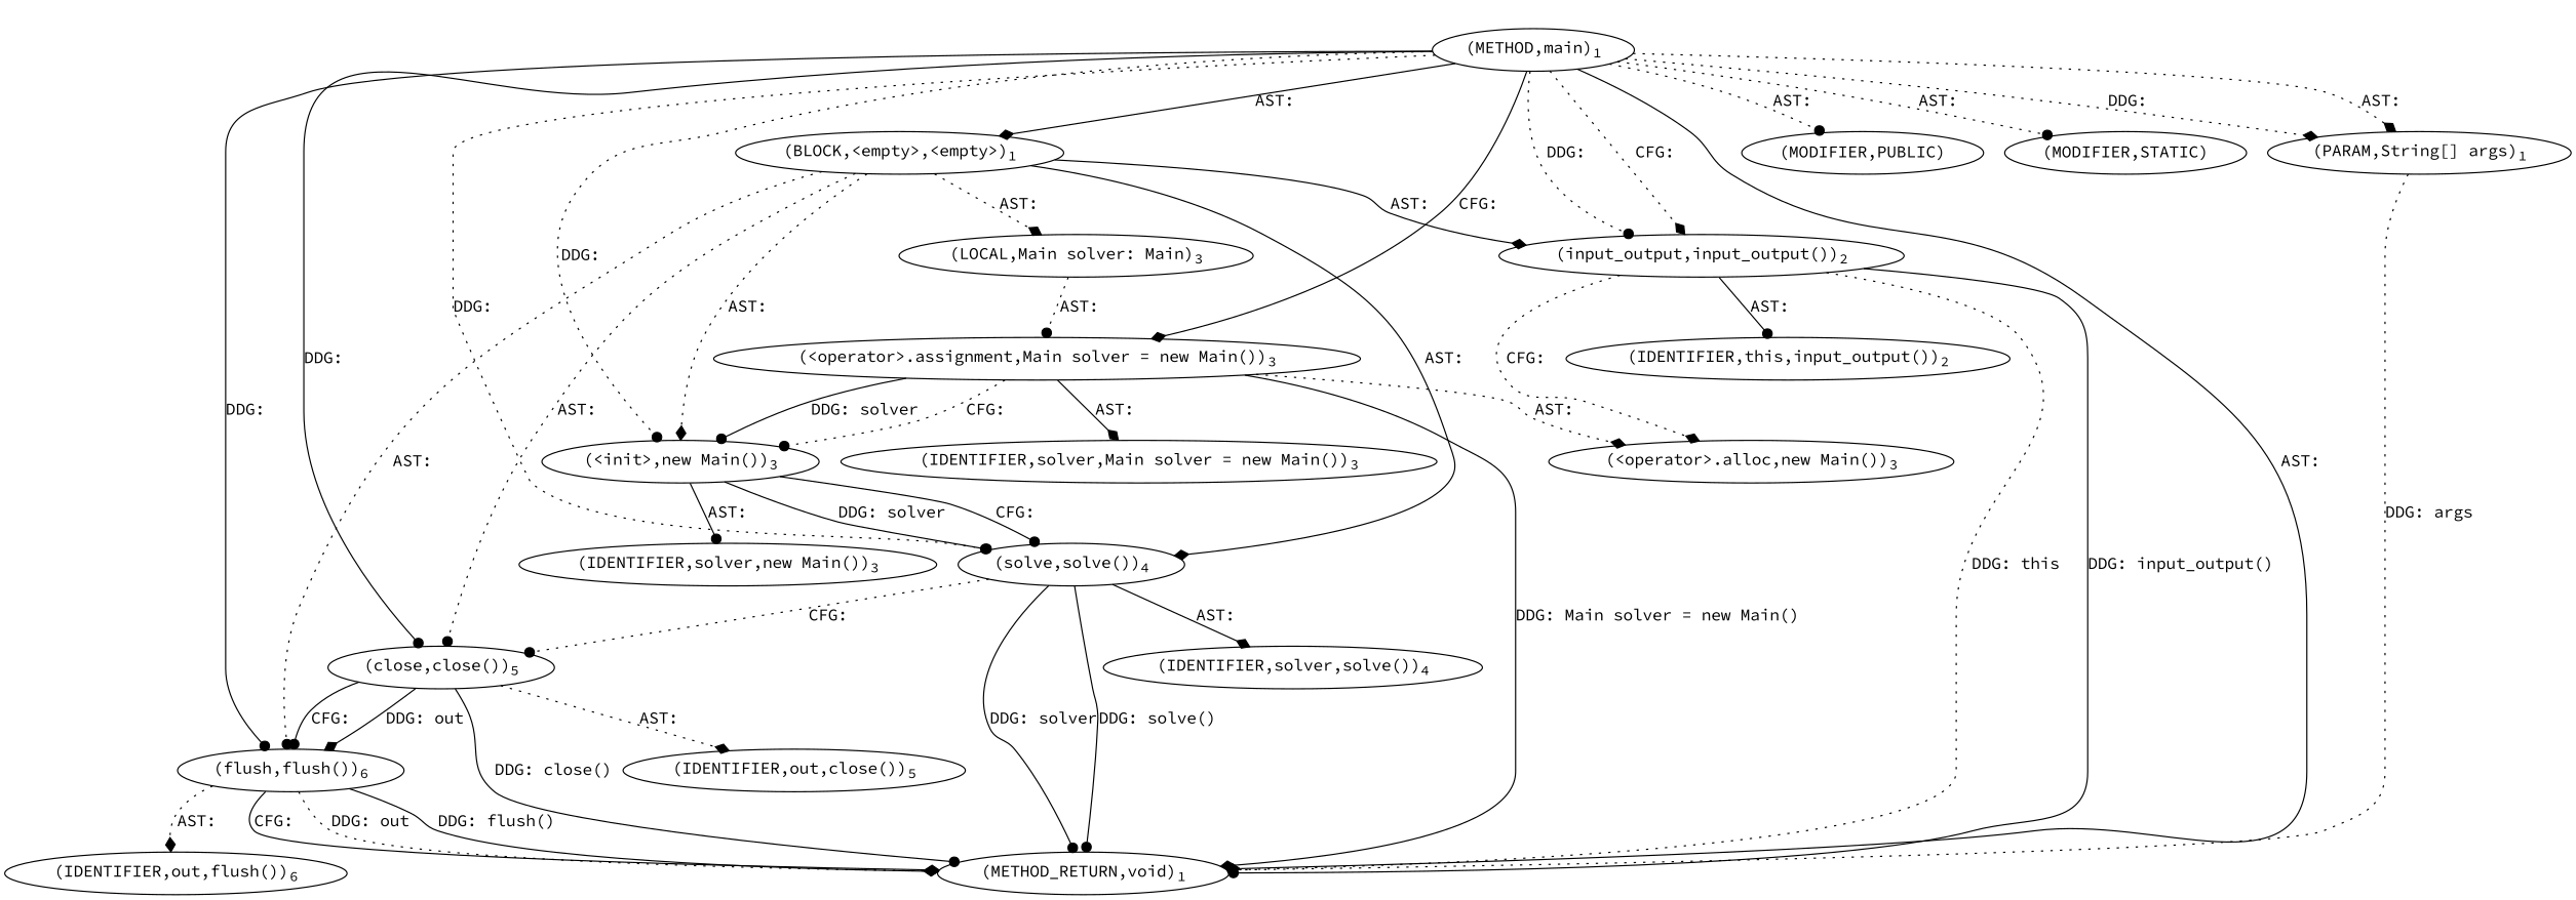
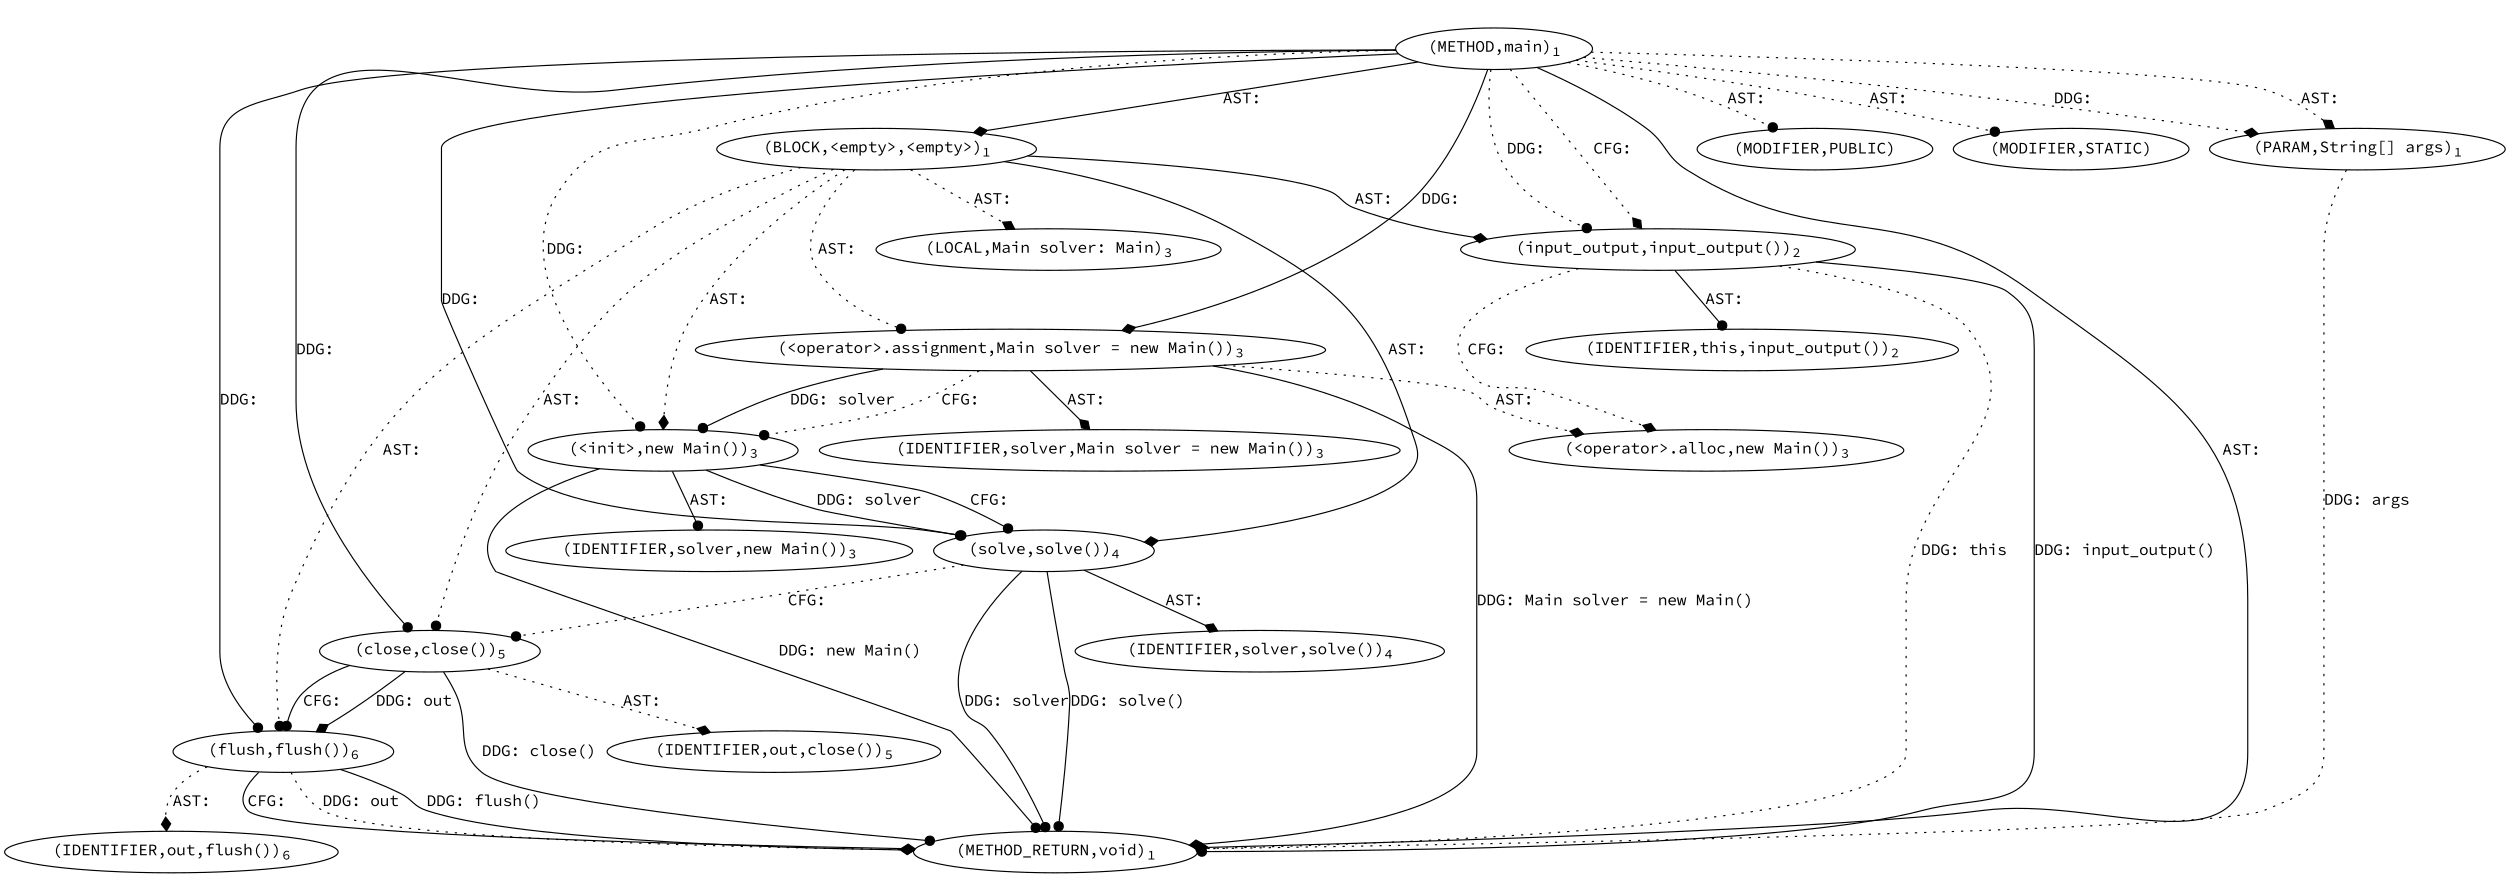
  digraph {
    fontname="Source Code Pro"
    node [fontname="Source Code Pro"]
    edge [arrowhead=dot fontname="Source Code Pro" style=solid]
    n1 [label=<(METHOD,main)<SUB>1</SUB>>]
    n2 [label=<(PARAM,String[] args)<SUB>1</SUB>>]
    n3 [label=<(BLOCK,&lt;empty&gt;,&lt;empty&gt;)<SUB>1</SUB>>]
    n4 [label=<(input_output,input_output())<SUB>2</SUB>>]
    n5 [label=<(&lt;operator&gt;.assignment,Main solver = new Main())<SUB>3</SUB>>]
    n6 [label=<(&lt;init&gt;,new Main())<SUB>3</SUB>>]
    n7 [label=<(solve,solve())<SUB>4</SUB>>]
    n8 [label=<(close,close())<SUB>5</SUB>>]
    n9 [label=<(flush,flush())<SUB>6</SUB>>]
    n10 [label=<(MODIFIER,PUBLIC)>]
    n11 [label=<(MODIFIER,STATIC)>]
    n12 [label=<(METHOD_RETURN,void)<SUB>1</SUB>>]
    n13 [label=<(LOCAL,Main solver: Main)<SUB>3</SUB>>]
    n14 [label=<(IDENTIFIER,this,input_output())<SUB>2</SUB>>]
    n15 [label=<(&lt;operator&gt;.alloc,new Main())<SUB>3</SUB>>]
    n16 [label=<(IDENTIFIER,solver,Main solver = new Main())<SUB>3</SUB>>]
    n17 [label=<(IDENTIFIER,solver,new Main())<SUB>3</SUB>>]
    n18 [label=<(IDENTIFIER,solver,solve())<SUB>4</SUB>>]
    n19 [label=<(IDENTIFIER,out,close())<SUB>5</SUB>>]
    n20 [label=<(IDENTIFIER,out,flush())<SUB>6</SUB>>]
    n1 -> n2 [arrowhead=diamond label="AST: " style=dotted]
    n1 -> n2 [arrowhead=diamond label="DDG: " style=dotted]
    n1 -> n3 [arrowhead=diamond label="AST: "]
    n1 -> n4 [arrowhead=diamond label="CFG: " style=dotted]
    n1 -> n4 [label="DDG: " style=dotted]
-   n1 -> n5 [arrowhead=diamond label="CFG: "]
+   n1 -> n5 [arrowhead=diamond label="DDG: "]
    n1 -> n6 [label="DDG: " style=dotted]
-   n1 -> n7 [label="DDG: " style=dotted]
+   n1 -> n7 [label="DDG: "]
    n1 -> n8 [label="DDG: "]
    n1 -> n9 [label="DDG: "]
    n1 -> n10 [label="AST: " style=dotted]
    n1 -> n11 [label="AST: " style=dotted]
    n1 -> n12 [arrowhead=diamond label="AST: "]
    n2 -> n12 [label="DDG: args" style=dotted]
    n3 -> n4 [arrowhead=diamond label="AST: "]
-   n13 -> n5 [label="AST: " style=dotted]
+   n3 -> n5 [label="AST: " style=dotted]
    n3 -> n6 [arrowhead=diamond label="AST: " style=dotted]
    n3 -> n7 [arrowhead=diamond label="AST: "]
    n3 -> n8 [label="AST: " style=dotted]
    n3 -> n9 [label="AST: " style=dotted]
    n3 -> n13 [arrowhead=diamond label="AST: " style=dotted]
    n4 -> n12 [label="DDG: input_output()"]
    n4 -> n12 [label="DDG: this" style=dotted]
    n4 -> n14 [label="AST: "]
    n4 -> n15 [arrowhead=diamond label="CFG: " style=dotted]
    n5 -> n6 [label="CFG: " style=dotted]
    n5 -> n6 [label="DDG: solver"]
    n5 -> n12 [arrowhead=diamond label="DDG: Main solver = new Main()"]
    n5 -> n15 [arrowhead=diamond label="AST: " style=dotted]
    n5 -> n16 [arrowhead=diamond label="AST: "]
    n6 -> n7 [label="CFG: "]
    n6 -> n7 [label="DDG: solver"]
+   n6 -> n12 [label="DDG: new Main()"]
    n6 -> n17 [label="AST: "]
    n7 -> n8 [label="CFG: " style=dotted]
    n7 -> n12 [label="DDG: solver"]
    n7 -> n12 [label="DDG: solve()"]
    n7 -> n18 [arrowhead=diamond label="AST: "]
    n8 -> n9 [label="CFG: "]
    n8 -> n9 [arrowhead=diamond label="DDG: out"]
    n8 -> n12 [label="DDG: close()"]
    n8 -> n19 [arrowhead=diamond label="AST: " style=dotted]
    n9 -> n12 [arrowhead=diamond label="CFG: "]
    n9 -> n12 [arrowhead=diamond label="DDG: out" style=dotted]
    n9 -> n12 [arrowhead=diamond label="DDG: flush()"]
    n9 -> n20 [arrowhead=diamond label="AST: " style=dotted]
  }
